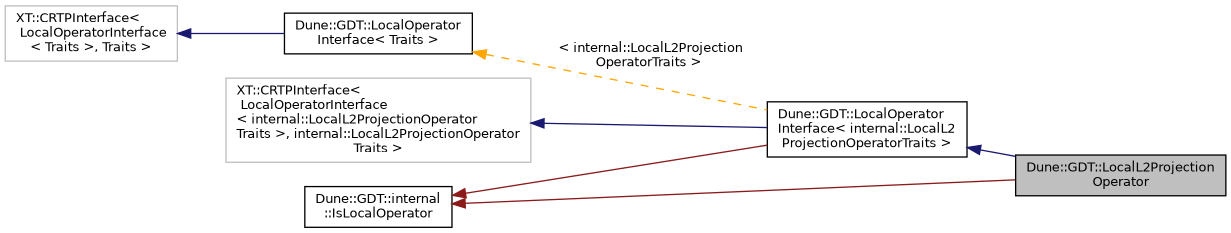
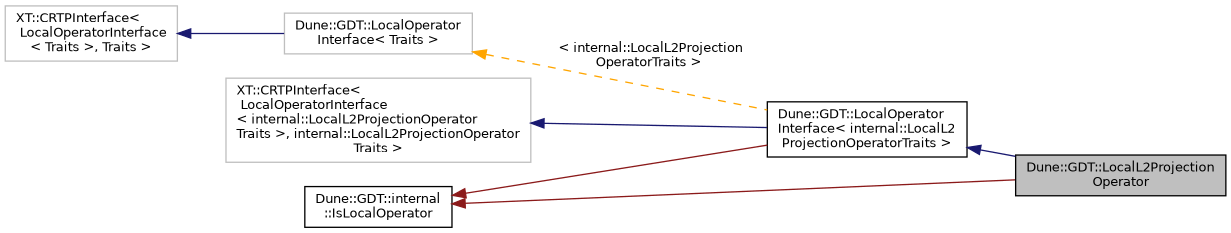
  digraph {
    rankdir=LR
    node [color=black fillcolor=white fontname=Helvetica fontsize=10 shape=record style=filled]
    edge [color=midnightblue dir=back fontname=Helvetica fontsize=10 labelfontname=Helvetica labelfontsize=10 style=solid]
    n1 [fillcolor=grey75 fontcolor=black height=0.2 label="Dune::GDT::LocalL2Projection\lOperator" width=0.4]
    n2 [height=0.2 label="Dune::GDT::LocalOperator\lInterface\< internal::LocalL2\lProjectionOperatorTraits \>" width=0.4]
    n3 [color=grey75 height=0.2 label="XT::CRTPInterface\<\l LocalOperatorInterface\l\< internal::LocalL2ProjectionOperator\lTraits  \>, internal::LocalL2ProjectionOperator\lTraits  \>" width=0.4]
    n4 [height=0.2 label="Dune::GDT::internal\l::IsLocalOperator" width=0.4]
-   n5 [height=0.2 label="Dune::GDT::LocalOperator\lInterface\< Traits \>" width=0.4]
+   n5 [color=grey75 height=0.2 label="Dune::GDT::LocalOperator\lInterface\< Traits \>" width=0.4]
    n6 [color=grey75 height=0.2 label="XT::CRTPInterface\<\l LocalOperatorInterface\l\< Traits \>, Traits \>" width=0.4]
    n2 -> n1
    n3 -> n2
    n4 -> n1 [color=firebrick4]
    n4 -> n2 [color=firebrick4]
    n5 -> n2 [color=orange label=" \< internal::LocalL2Projection\lOperatorTraits \>" style=dashed]
    n6 -> n5
  }
